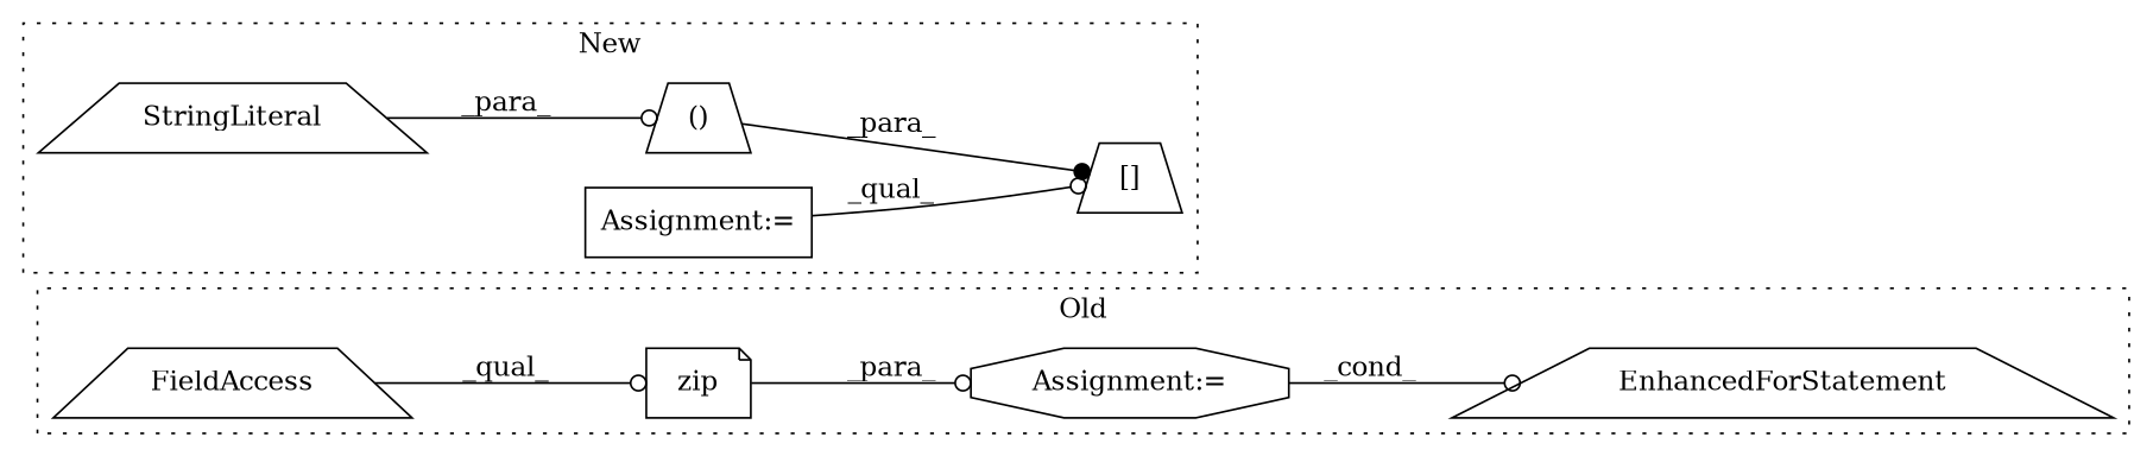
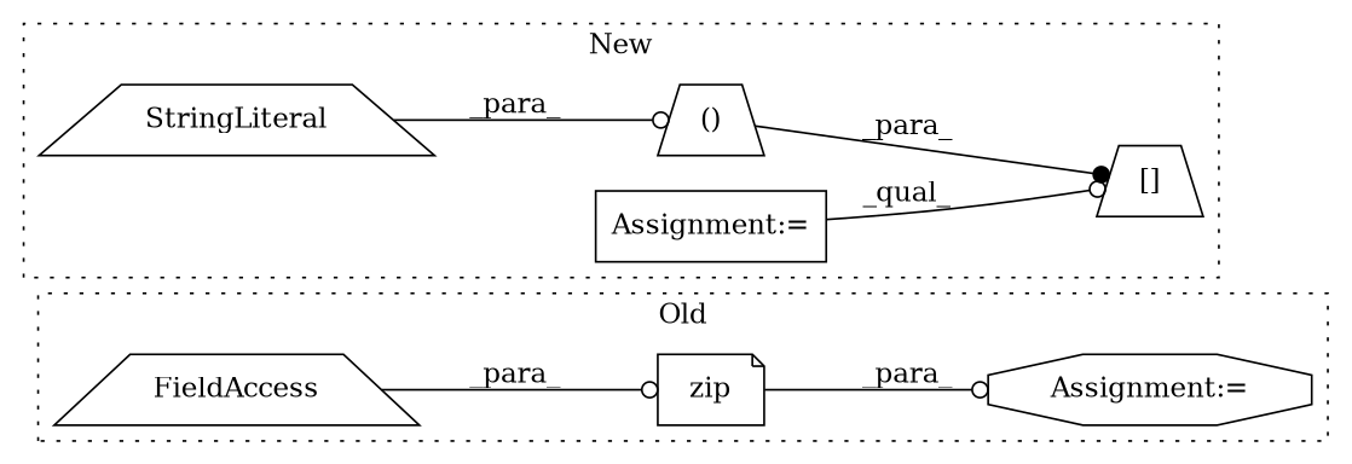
  digraph {
    rankdir=LR
    node [a=7 l="82,2" s="5623,5747" shape=trapezium]
    edge [arrowhead=odot]
    n1 [a=32 l="4,1" label=zip s="5713,5746" shape=note]
    n2 [label="Assignment:=" shape=octagon]
-   n3 [a=70 label=EnhancedForStatement]
    n4 [a=22 l=21 label=FieldAccess s=5717]
    n5 [a=106 l=30 label="()" s=5860]
    n6 [a=45 l=16 label=StringLiteral s=5874]
    n7 [a=2 l="2,1" label="[]" s="5850,5892"]
    n8 [l=1 label="Assignment:=" s=5685 shape=box]
    subgraph cluster_1 {
      label=Old
      style=dotted
      n1
      n2
-     n3
      n4
    }
    subgraph cluster_2 {
      label=New
      style=dotted
      n5
      n6
      n7
      n8
    }
    n1 -> n2 [label=_para_]
-   n2 -> n3 [label=_cond_]
-   n4 -> n1 [label=_qual_]
+   n4 -> n1 [label=_para_]
    n5 -> n7 [arrowhead=dot label=_para_]
    n6 -> n5 [label=_para_]
    n8 -> n7 [label=_qual_]
  }
